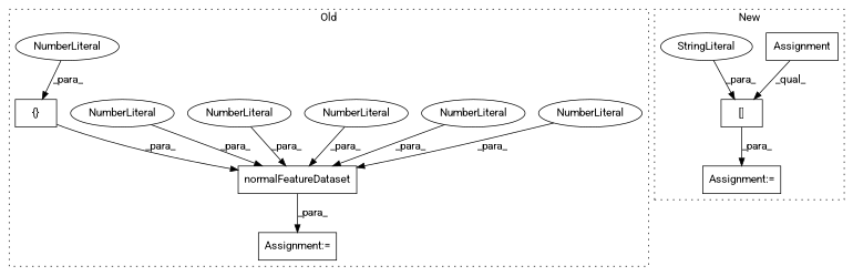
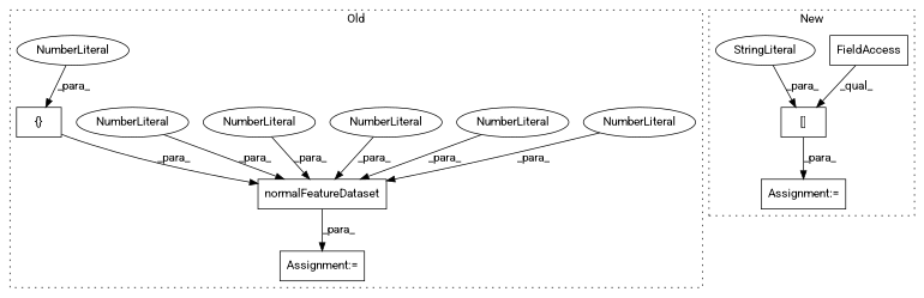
  digraph {
    fontname=Roboto
    node [a=34 l=1 shape=ellipse fontname=Roboto]
    edge [fontname=Roboto]
    n1 [a=32 l="21,1" label=normalFeatureDataset s="857,909" shape=box]
    n2 [l=2 label=NumberLiteral s=878]
    n3 [label=NumberLiteral s=881]
    n4 [label=NumberLiteral s=883]
    n5 [a=7 label="Assignment:=" s=856 shape=box]
    n6 [label=NumberLiteral s=908]
    n7 [label=NumberLiteral s=906]
    n8 [a=4 l="1,1" label="{}" s="901,903" shape=box]
    n9 [label=NumberLiteral s=902]
    n10 [a=2 l="9,1" label="[]" s="794,814" shape=box]
-   n11 [a=22 l=8 label=Assignment s=794 shape=box]
+   n11 [a=22 l=8 label=FieldAccess s=794 shape=box]
    n12 [a=45 l=11 label=StringLiteral s=803]
    n13 [a=7 label="Assignment:=" s=793 shape=box]
    subgraph cluster_1 {
      label=Old
      style=dotted
      n1
      n2
      n3
      n4
      n5
      n6
      n7
      n8
      n9
    }
    subgraph cluster_2 {
      label=New
      style=dotted
      n10
      n11
      n12
      n13
    }
    n1 -> n5 [label=_para_]
    n2 -> n1 [label=_para_]
    n3 -> n1 [label=_para_]
    n4 -> n1 [label=_para_]
    n6 -> n1 [label=_para_]
    n7 -> n1 [label=_para_]
    n8 -> n1 [label=_para_]
    n9 -> n8 [label=_para_]
    n10 -> n13 [label=_para_]
    n11 -> n10 [label=_qual_]
    n12 -> n10 [label=_para_]
  }
